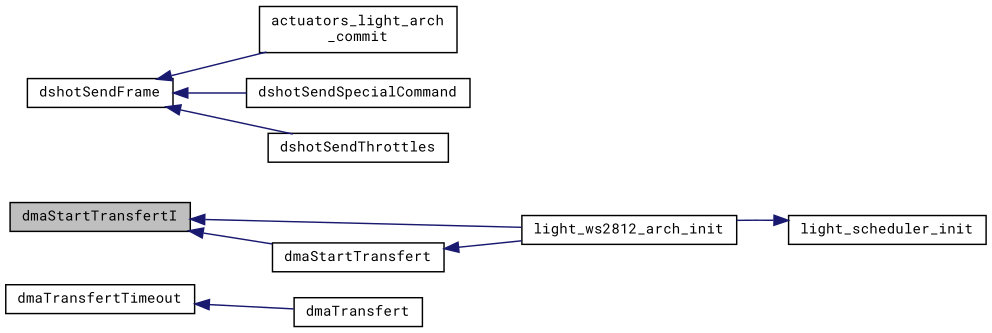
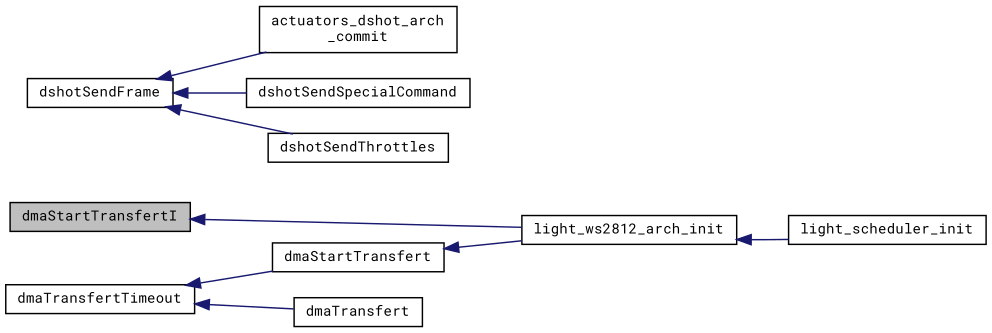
  digraph {
    fontname="Roboto Mono"
    rankdir=LR
    node [color=black fillcolor=white fontname="Roboto Mono" fontsize=10 shape=record style=filled]
    edge [color=midnightblue dir=back fontname="Roboto Mono" fontsize=10 labelfontname=FreeSans labelfontsize=10 style=solid]
    n1 [fillcolor=grey75 fontcolor=black height=0.2 label=dmaStartTransfertI width=0.4]
    n2 [height=0.2 label=dmaStartTransfert width=0.4]
    n3 [height=0.2 label=light_ws2812_arch_init width=0.4]
    n4 [height=0.2 label=dmaTransfertTimeout width=0.4]
    n5 [height=0.2 label=dmaTransfert width=0.4]
    n6 [height=0.2 label=dshotSendFrame width=0.4]
-   n7 [height=0.2 label="actuators_light_arch\l_commit" width=0.4]
+   n7 [height=0.2 label="actuators_dshot_arch\l_commit" width=0.4]
    n8 [height=0.2 label=dshotSendSpecialCommand width=0.4]
    n9 [height=0.2 label=dshotSendThrottles width=0.4]
    n10 [height=0.2 label=light_scheduler_init width=0.4]
-   n1 -> n2
+   n4 -> n2
    n1 -> n3
    n2 -> n3
-   n10 -> n3
+   n3 -> n10
    n4 -> n5
    n6 -> n7
    n6 -> n8
    n6 -> n9
  }
